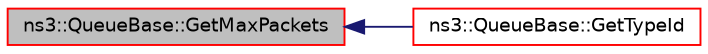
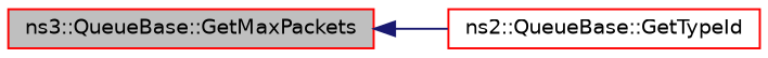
  digraph {
    rankdir=LR
    node [color=red fontname=Helvetica fontsize=10 shape=record style=filled]
    n1 [fillcolor=grey75 fontcolor=black height=0.2 label="ns3::QueueBase::GetMaxPackets" width=0.4]
-   n2 [fillcolor=white height=0.2 label="ns3::QueueBase::GetTypeId" width=0.4]
+   n2 [fillcolor=white height=0.2 label="ns2::QueueBase::GetTypeId" width=0.4]
    n1 -> n2 [color=midnightblue dir=back fontname=Helvetica fontsize=10 labelfontname=Helvetica labelfontsize=10 style=solid]
  }
